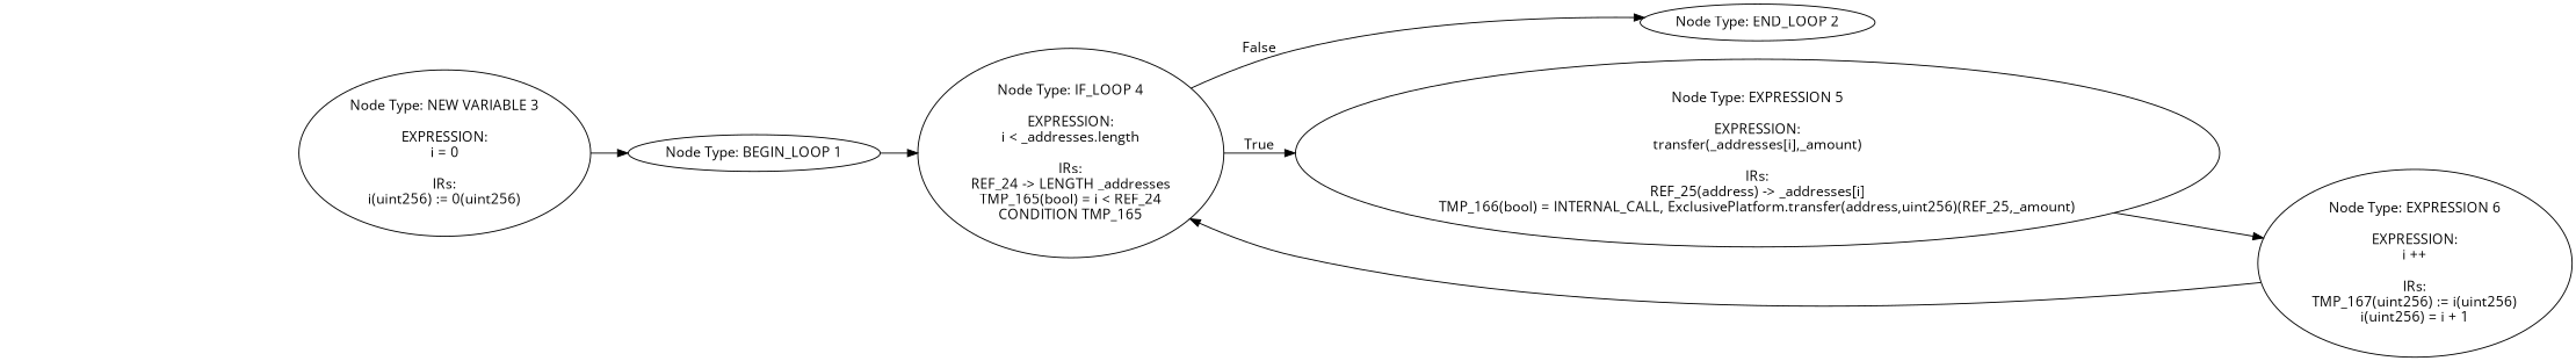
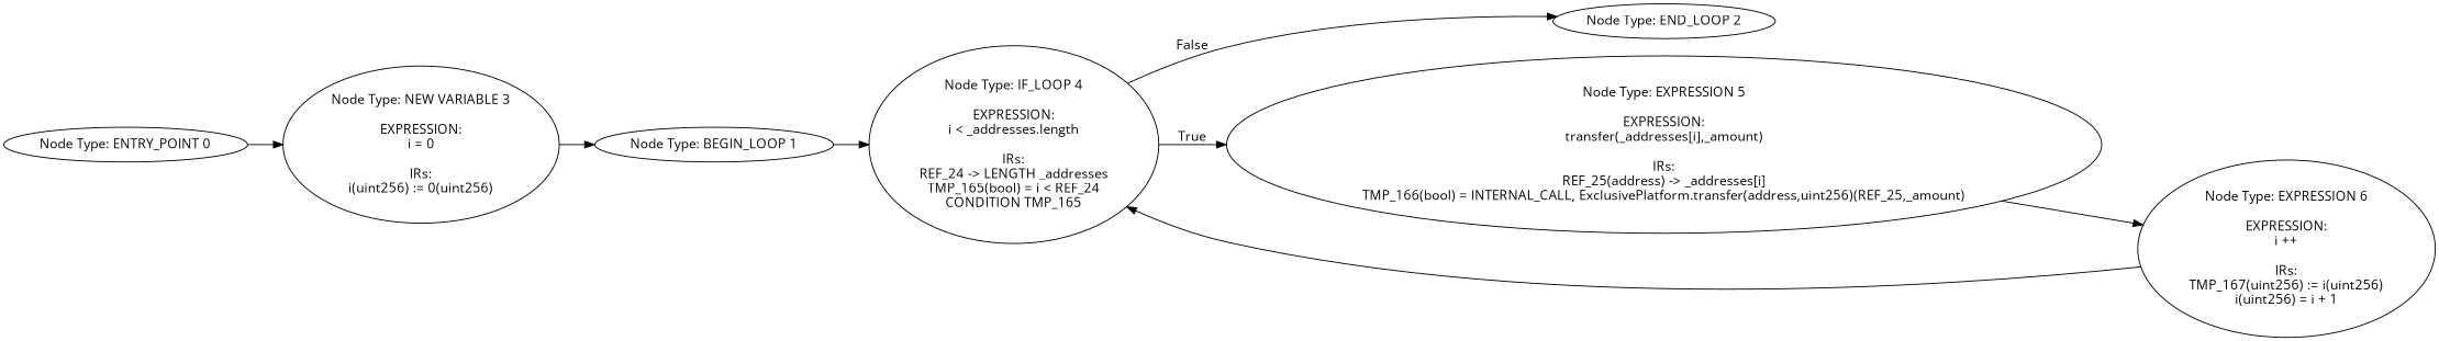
  digraph {
    rankdir=LR
    fontname="Open Sans"
    node [fontname="Open Sans"]
    edge [fontname="Open Sans"]
+   n1 [label="Node Type: ENTRY_POINT 0\n"]
    n2 [label="Node Type: NEW VARIABLE 3\n\nEXPRESSION:\ni = 0\n\nIRs:\ni(uint256) := 0(uint256)"]
    n3 [label="Node Type: BEGIN_LOOP 1\n"]
    n4 [label="Node Type: IF_LOOP 4\n\nEXPRESSION:\ni < _addresses.length\n\nIRs:\nREF_24 -> LENGTH _addresses\nTMP_165(bool) = i < REF_24\nCONDITION TMP_165"]
    n5 [label="Node Type: END_LOOP 2\n"]
    n6 [label="Node Type: EXPRESSION 5\n\nEXPRESSION:\ntransfer(_addresses[i],_amount)\n\nIRs:\nREF_25(address) -> _addresses[i]\nTMP_166(bool) = INTERNAL_CALL, ExclusivePlatform.transfer(address,uint256)(REF_25,_amount)"]
    n7 [label="Node Type: EXPRESSION 6\n\nEXPRESSION:\ni ++\n\nIRs:\nTMP_167(uint256) := i(uint256)\ni(uint256) = i + 1"]
+   n1 -> n2
    n2 -> n3
    n3 -> n4
    n4 -> n5 [label=False]
    n4 -> n6 [label=True]
    n6 -> n7
    n7 -> n4
  }
